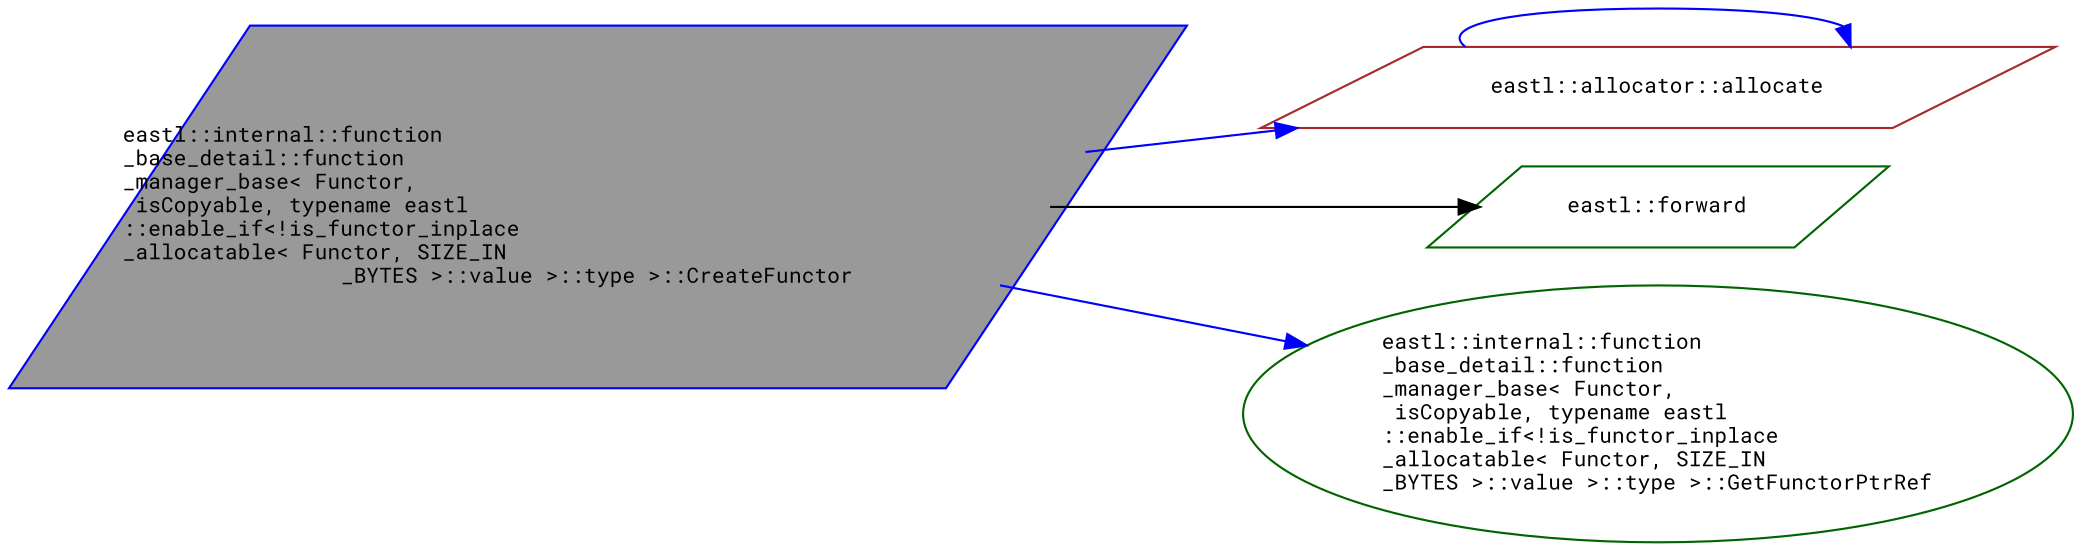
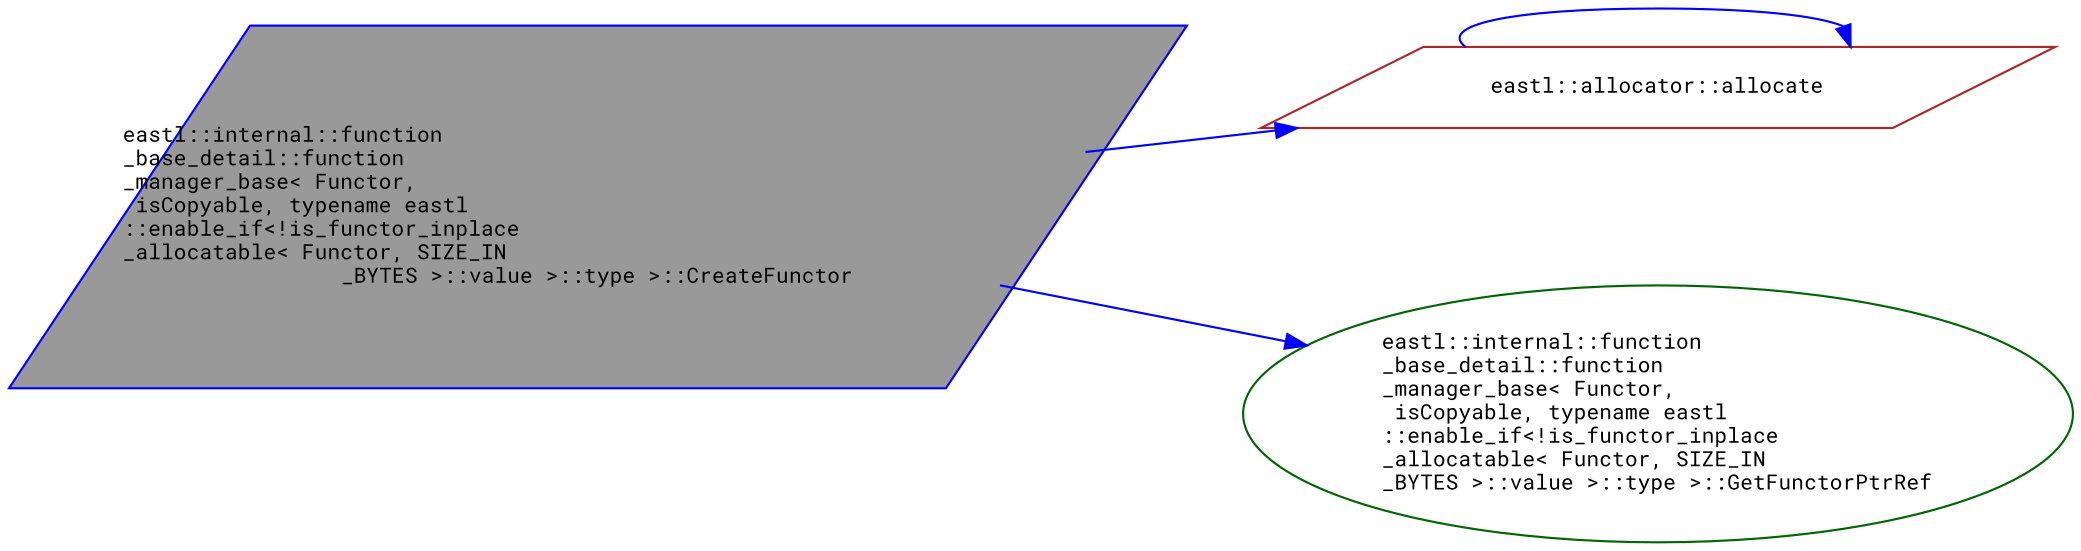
  digraph {
    rankdir=LR
    fontname="Roboto Mono"
    node [color=darkgreen fillcolor=white fontname="Roboto Mono" fontsize=10 shape=parallelogram style=filled]
    edge [color=blue fontname="Roboto Mono" fontsize=10 labelfontname=Helvetica labelfontsize=10 style=solid]
    n1 [color=blue fillcolor=grey60 fontcolor=black height=0.2 label="eastl::internal::function\l_base_detail::function\l_manager_base\< Functor,\l isCopyable, typename eastl\l::enable_if\<!is_functor_inplace\l_allocatable\< Functor, SIZE_IN\l_BYTES \>::value \>::type \>::CreateFunctor" width=0.4]
    n2 [color=brown height=0.2 label="eastl::allocator::allocate" width=0.4]
-   n3 [height=0.2 label="eastl::forward" width=0.4]
    n4 [height=0.2 label="eastl::internal::function\l_base_detail::function\l_manager_base\< Functor,\l isCopyable, typename eastl\l::enable_if\<!is_functor_inplace\l_allocatable\< Functor, SIZE_IN\l_BYTES \>::value \>::type \>::GetFunctorPtrRef" shape=ellipse width=0.4]
    n1 -> n2
-   n1 -> n3 [color=black]
    n1 -> n4
    n2 -> n2
  }
